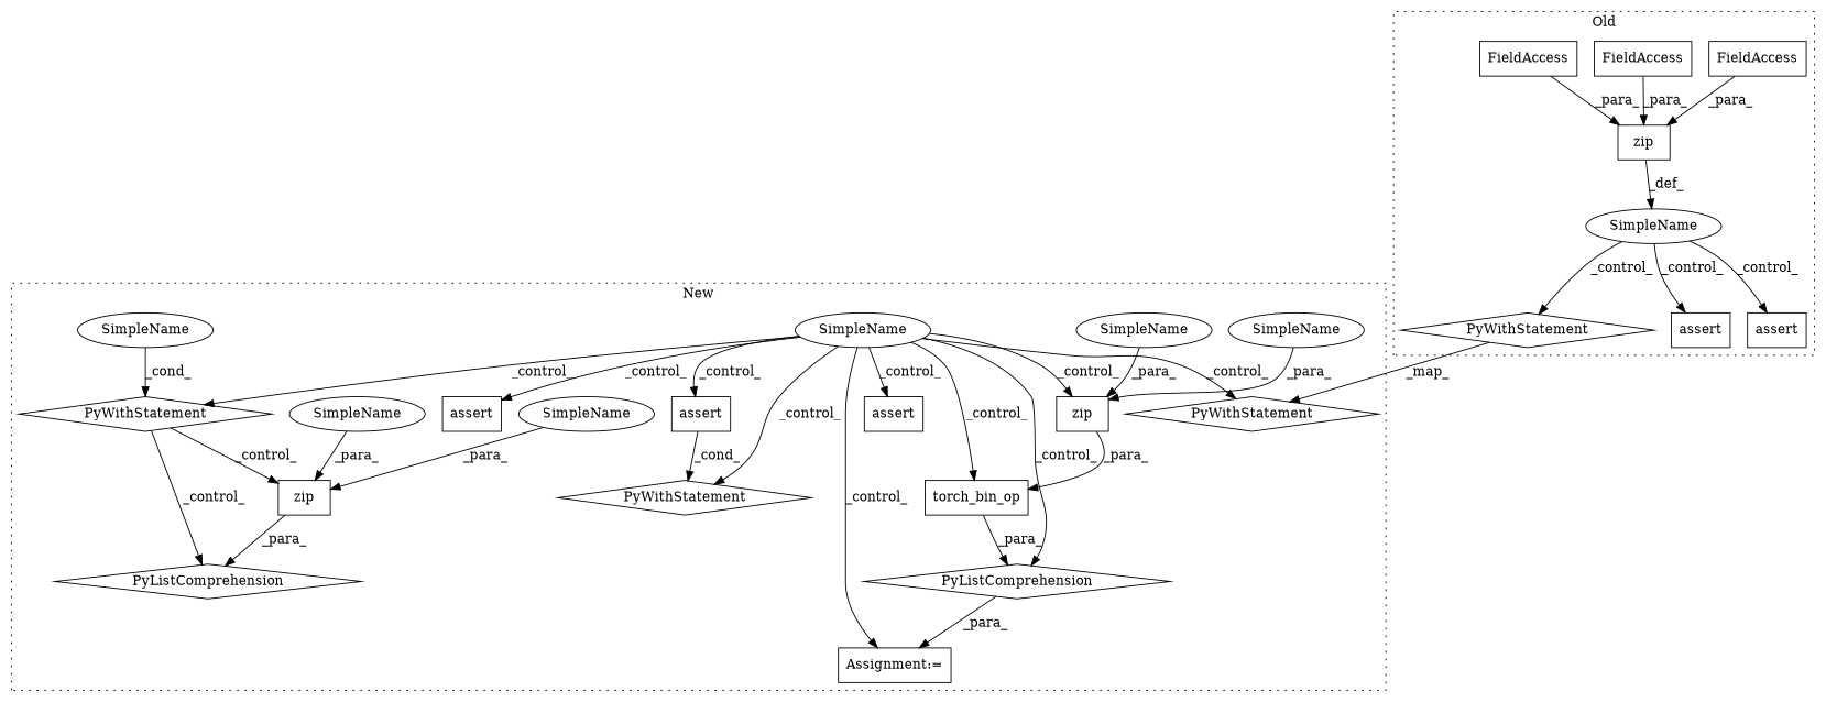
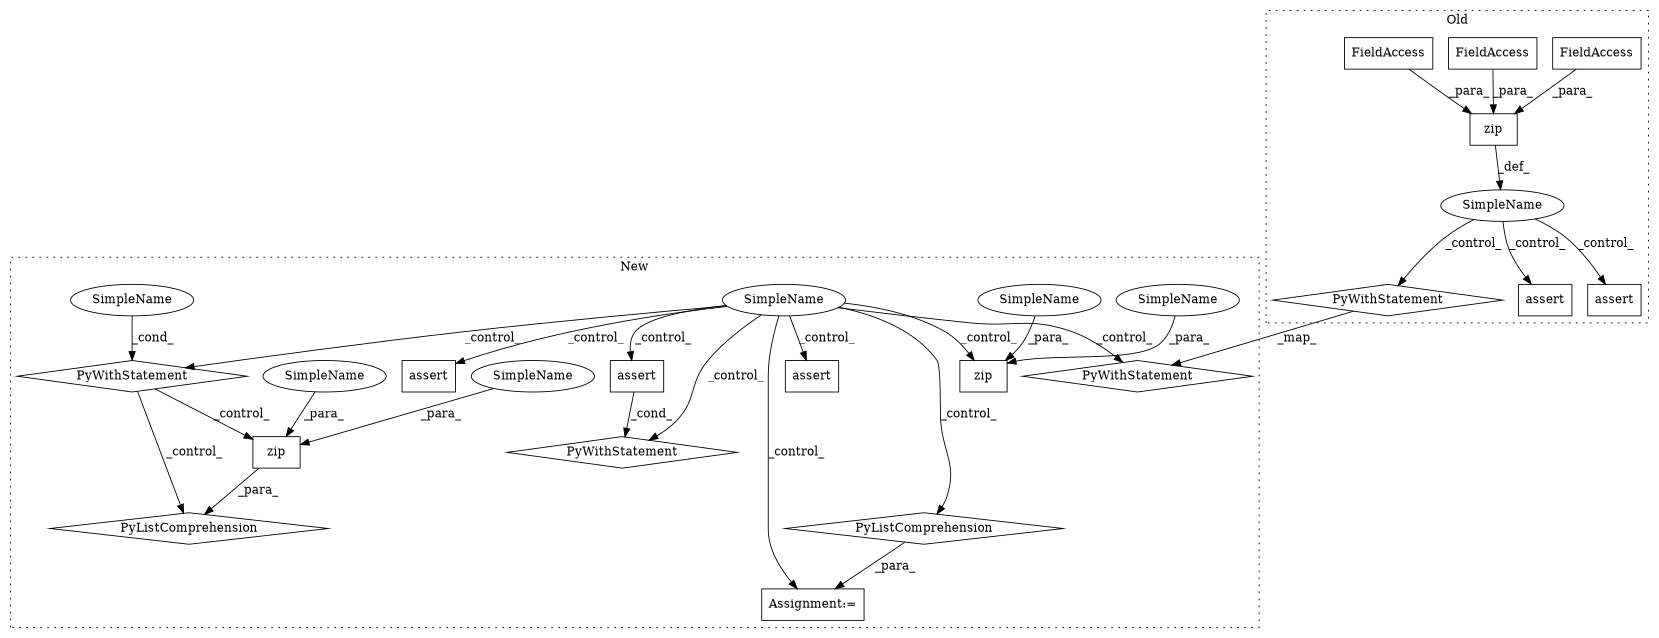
  digraph {
    node [a=32 l="10,2" shape=box]
    n1 [l="4,1" label=zip s="37899,37964"]
    n2 [a=104 label=PyWithStatement s="39000,39095" shape=diamond]
    n3 [l="12,-5" label=assert s="41100,41427"]
    n4 [a=22 l=21 label=FieldAccess s=37924]
    n5 [a=22 l=20 label=FieldAccess s=37903]
    n6 [a=22 l=18 label=FieldAccess s=37946]
    n7 [l="11,1" label=assert s="39325,39360"]
    n8 [a=42 l=12 label=SimpleName s=37884 shape=ellipse]
-   n9 [l="13,1" label=torch_bin_op s="39898,39914"]
    n10 [a=42 l=12 label=SimpleName s=38802 shape=ellipse]
    n11 [a=104 label=PyWithStatement s="42280,42369" shape=diamond]
    n12 [a=104 label=PyWithStatement s="40220,40315" shape=diamond]
    n13 [a=42 label=SimpleName shape=ellipse l=""]
    n14 [a=109 l=169 label=PyListComprehension s=42417 shape=diamond]
    n15 [l="18,1" label=assert s="39687,39772"]
    n16 [l="4,1" label=zip s="40022,40041"]
    n17 [l="18,1" label=assert s="39508,39593"]
    n18 [a=104 label=PyWithStatement s="39672,39773" shape=diamond]
    n19 [l="12,1" label=assert s="40121,40145"]
    n20 [a=109 l=161 label=PyListComprehension s=39898 shape=diamond]
    n21 [a=7 l=20 label="Assignment:=" s=39878]
    n22 [l="4,1" label=zip s="42549,42568"]
    n23 [a=42 l=7 label=SimpleName s=40034 shape=ellipse]
    n24 [a=42 l=7 label=SimpleName s=42561 shape=ellipse]
    n25 [a=42 l=7 label=SimpleName s=42553 shape=ellipse]
    n26 [a=42 l=7 label=SimpleName s=40026 shape=ellipse]
    subgraph cluster_1 {
      label=Old
      style=dotted
      n1
      n2
      n3
      n4
      n5
      n6
      n7
      n8
    }
    subgraph cluster_2 {
      label=New
      style=dotted
-     n9
      n10
      n11
      n12
      n13
      n14
      n15
      n16
      n17
      n18
      n19
      n20
      n21
      n22
      n23
      n24
      n25
      n26
    }
    n1 -> n8 [label=_def_]
    n2 -> n12 [label=_map_]
    n4 -> n1 [label=_para_]
    n5 -> n1 [label=_para_]
    n6 -> n1 [label=_para_]
    n8 -> n2 [label=_control_]
    n8 -> n3 [label=_control_]
    n8 -> n7 [label=_control_]
-   n9 -> n20 [label=_para_]
-   n10 -> n9 [label=_control_]
    n10 -> n11 [label=_control_]
    n10 -> n12 [label=_control_]
    n10 -> n15 [label=_control_]
    n10 -> n16 [label=_control_]
    n10 -> n17 [label=_control_]
    n10 -> n18 [label=_control_]
    n10 -> n19 [label=_control_]
    n10 -> n20 [label=_control_]
    n10 -> n21 [label=_control_]
    n11 -> n14 [label=_control_]
    n11 -> n22 [label=_control_]
    n13 -> n11 [label=_cond_]
    n15 -> n18 [label=_cond_]
-   n16 -> n9 [label=_para_]
    n20 -> n21 [label=_para_]
    n22 -> n14 [label=_para_]
    n23 -> n16 [label=_para_]
    n24 -> n22 [label=_para_]
    n25 -> n22 [label=_para_]
    n26 -> n16 [label=_para_]
  }
